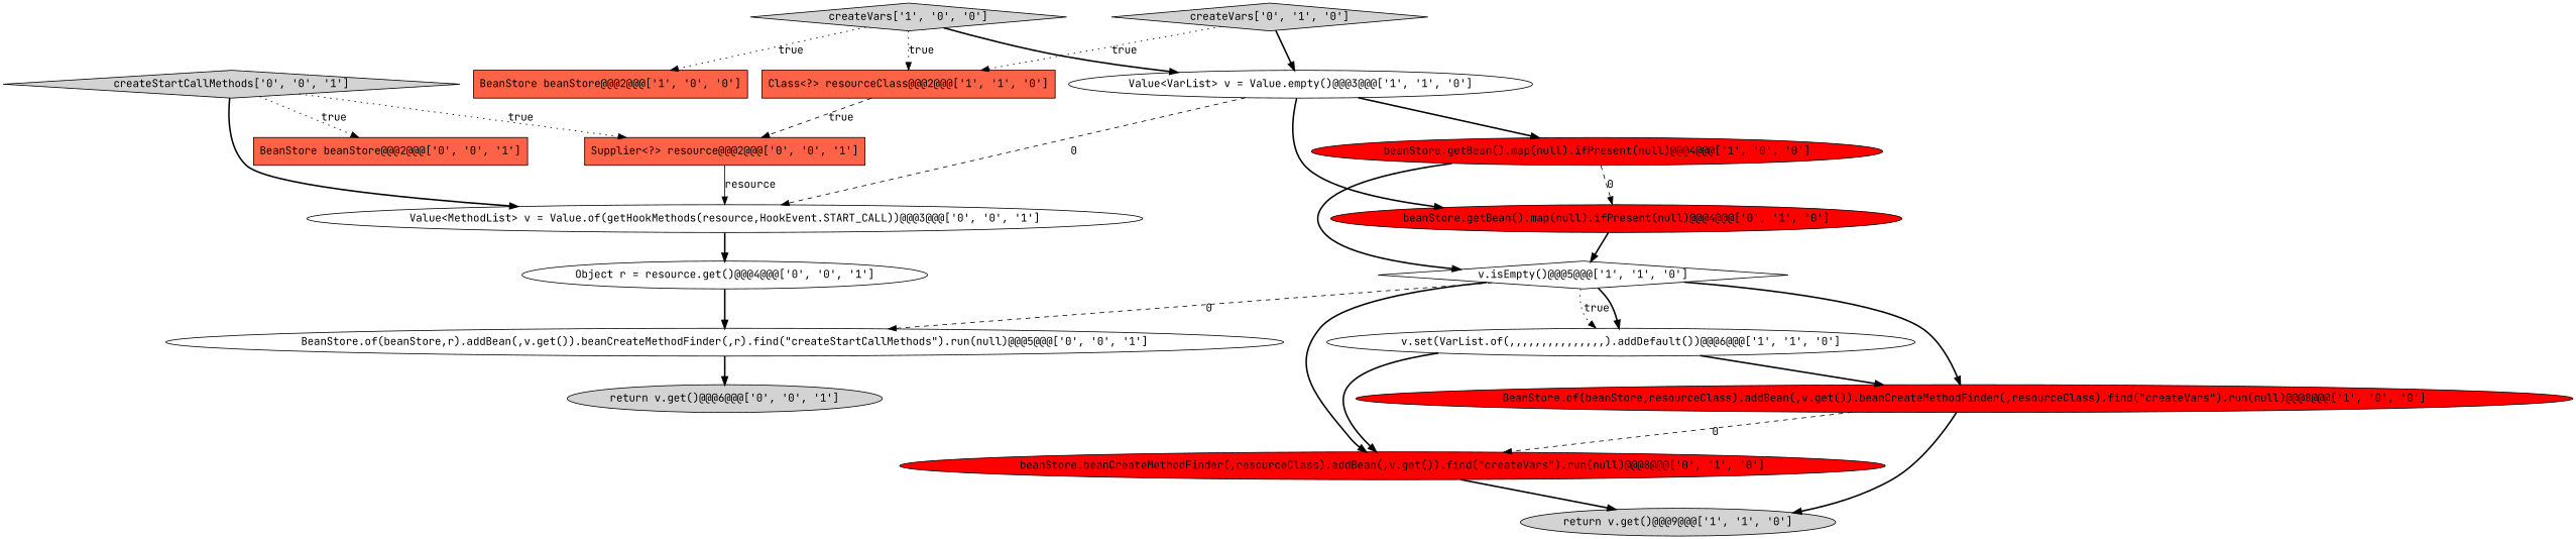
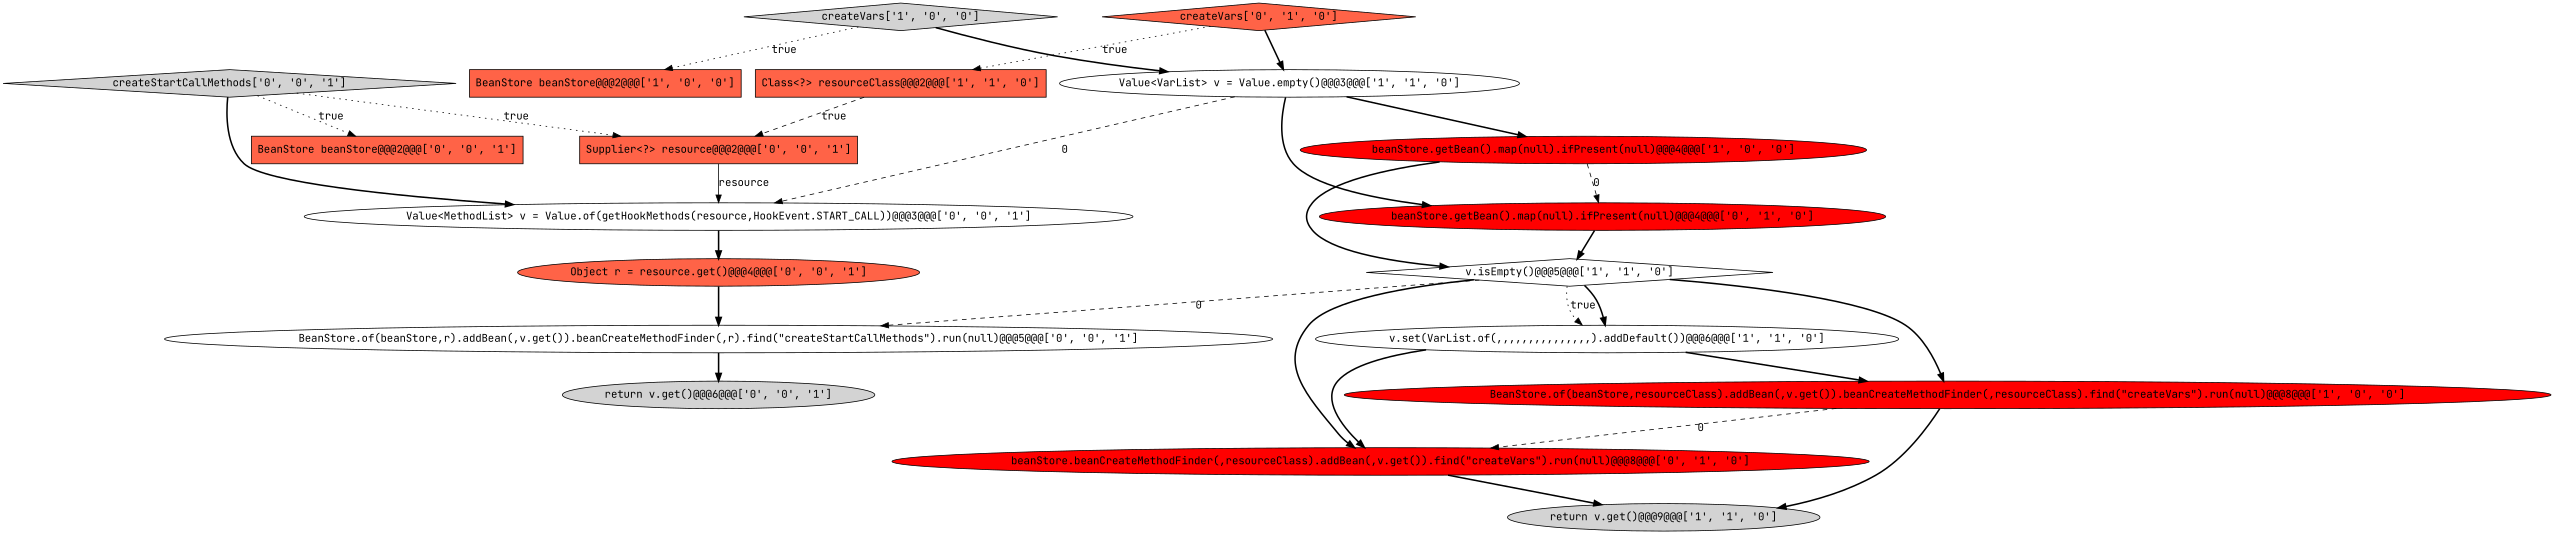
  digraph {
    fontname="JetBrains Mono"
    node [fillcolor=white fontname="JetBrains Mono" shape=ellipse style=filled]
    edge [fontname="JetBrains Mono" style=bold]
    n1 [fillcolor=tomato label="BeanStore beanStore@@@2@@@['0', '0', '1']" shape=box]
    n2 [fillcolor=red label="beanStore.getBean().map(null).ifPresent(null)@@@4@@@['1', '0', '0']"]
    n3 [fillcolor=red label="beanStore.getBean().map(null).ifPresent(null)@@@4@@@['0', '1', '0']"]
    n4 [label="v.isEmpty()@@@5@@@['1', '1', '0']" shape=diamond]
    n5 [label="BeanStore.of(beanStore,r).addBean(,v.get()).beanCreateMethodFinder(,r).find(\"createStartCallMethods\").run(null)@@@5@@@['0', '0', '1']"]
    n6 [label="v.set(VarList.of(,,,,,,,,,,,,,,,).addDefault())@@@6@@@['1', '1', '0']"]
    n7 [fillcolor=red label="beanStore.beanCreateMethodFinder(,resourceClass).addBean(,v.get()).find(\"createVars\").run(null)@@@8@@@['0', '1', '0']"]
    n8 [fillcolor=red label="BeanStore.of(beanStore,resourceClass).addBean(,v.get()).beanCreateMethodFinder(,resourceClass).find(\"createVars\").run(null)@@@8@@@['1', '0', '0']"]
    n9 [fillcolor=tomato label="BeanStore beanStore@@@2@@@['1', '0', '0']" shape=box]
    n10 [label="Value<VarList> v = Value.empty()@@@3@@@['1', '1', '0']"]
    n11 [label="Value<MethodList> v = Value.of(getHookMethods(resource,HookEvent.START_CALL))@@@3@@@['0', '0', '1']"]
-   n12 [label="Object r = resource.get()@@@4@@@['0', '0', '1']"]
+   n12 [fillcolor=tomato label="Object r = resource.get()@@@4@@@['0', '0', '1']"]
    n13 [fillcolor=tomato label="Class<?> resourceClass@@@2@@@['1', '1', '0']" shape=box]
    n14 [fillcolor=tomato label="Supplier<?> resource@@@2@@@['0', '0', '1']" shape=box]
    n15 [fillcolor=lightgray label="createStartCallMethods['0', '0', '1']" shape=diamond]
    n16 [fillcolor=lightgray label="return v.get()@@@9@@@['1', '1', '0']"]
    n17 [fillcolor=lightgray label="createVars['1', '0', '0']" shape=diamond]
    n18 [fillcolor=lightgray label="return v.get()@@@6@@@['0', '0', '1']"]
-   n19 [fillcolor=lightgray label="createVars['0', '1', '0']" shape=diamond]
+   n19 [fillcolor=tomato label="createVars['0', '1', '0']" shape=diamond]
    n2 -> n3 [label=0 style=dashed]
    n2 -> n4
    n3 -> n4
    n4 -> n5 [label=0 style=dashed]
    n4 -> n6 [label=true style=dotted]
    n4 -> n6
    n4 -> n7
    n4 -> n8
    n5 -> n18
    n6 -> n7
    n6 -> n8
    n7 -> n16
    n8 -> n7 [label=0 style=dashed]
    n8 -> n16
    n10 -> n2
    n10 -> n3
    n10 -> n11 [label=0 style=dashed]
    n11 -> n12
    n12 -> n5
    n13 -> n14 [label=true style=dashed]
    n14 -> n11 [label=resource style=solid]
    n15 -> n1 [label=true style=dotted]
    n15 -> n11
    n15 -> n14 [label=true style=dotted]
    n17 -> n9 [label=true style=dotted]
    n17 -> n10
-   n17 -> n13 [label=true style=dotted]
    n19 -> n10
    n19 -> n13 [label=true style=dotted]
  }
